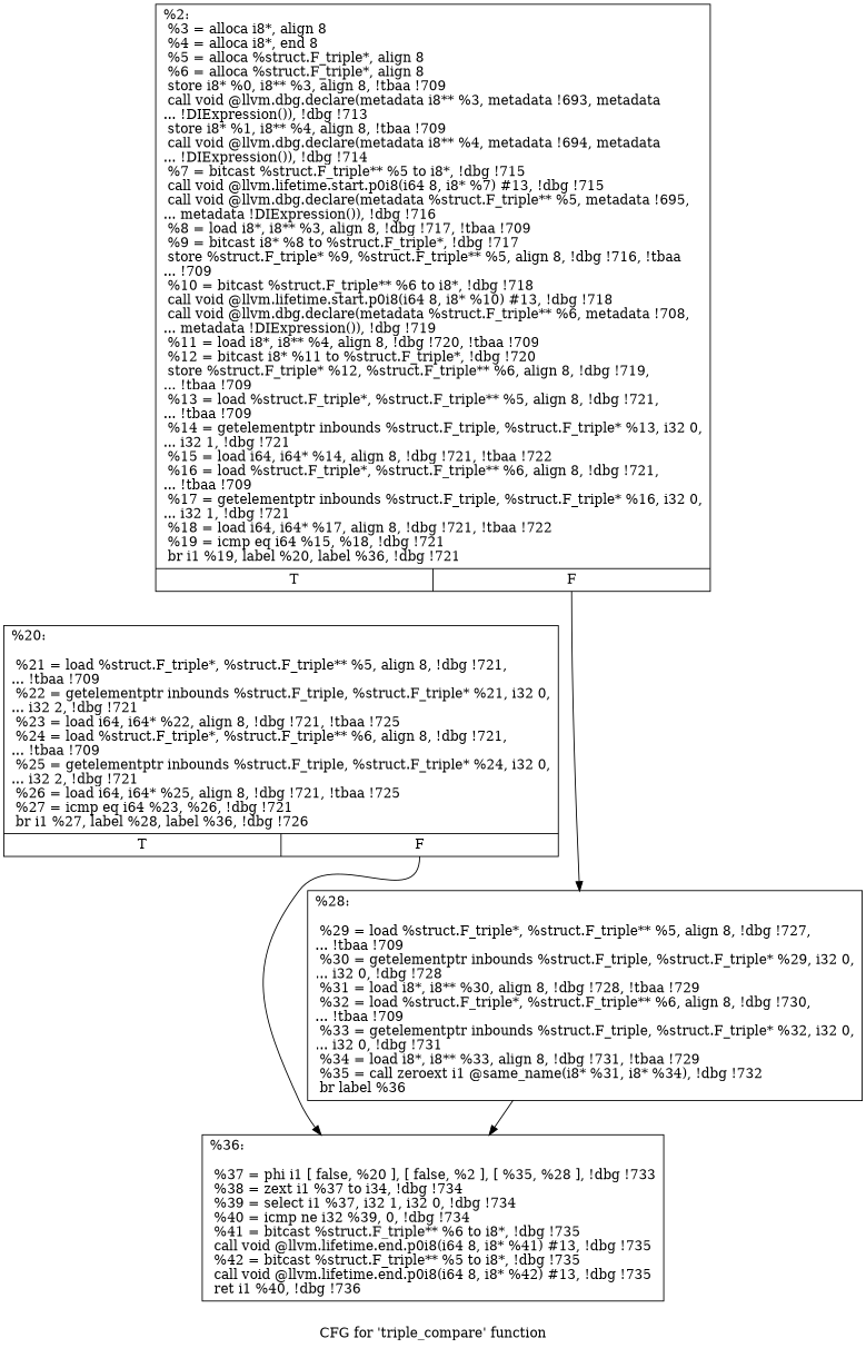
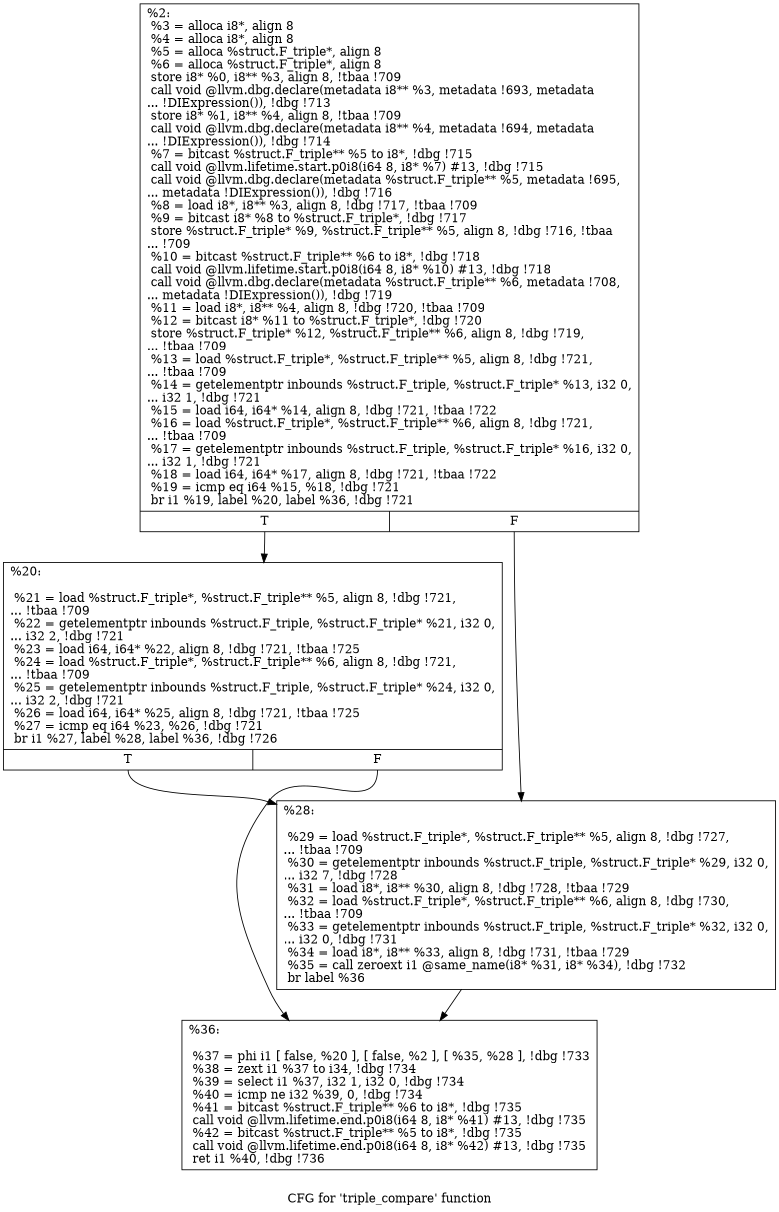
  digraph {
    label="CFG for 'triple_compare' function"
    node [shape=record]
    edge [tailport=s0]
-   n1 [label="{%2:\l  %3 = alloca i8*, align 8\l  %4 = alloca i8*, end 8\l  %5 = alloca %struct.F_triple*, align 8\l  %6 = alloca %struct.F_triple*, align 8\l  store i8* %0, i8** %3, align 8, !tbaa !709\l  call void @llvm.dbg.declare(metadata i8** %3, metadata !693, metadata\l... !DIExpression()), !dbg !713\l  store i8* %1, i8** %4, align 8, !tbaa !709\l  call void @llvm.dbg.declare(metadata i8** %4, metadata !694, metadata\l... !DIExpression()), !dbg !714\l  %7 = bitcast %struct.F_triple** %5 to i8*, !dbg !715\l  call void @llvm.lifetime.start.p0i8(i64 8, i8* %7) #13, !dbg !715\l  call void @llvm.dbg.declare(metadata %struct.F_triple** %5, metadata !695,\l... metadata !DIExpression()), !dbg !716\l  %8 = load i8*, i8** %3, align 8, !dbg !717, !tbaa !709\l  %9 = bitcast i8* %8 to %struct.F_triple*, !dbg !717\l  store %struct.F_triple* %9, %struct.F_triple** %5, align 8, !dbg !716, !tbaa\l... !709\l  %10 = bitcast %struct.F_triple** %6 to i8*, !dbg !718\l  call void @llvm.lifetime.start.p0i8(i64 8, i8* %10) #13, !dbg !718\l  call void @llvm.dbg.declare(metadata %struct.F_triple** %6, metadata !708,\l... metadata !DIExpression()), !dbg !719\l  %11 = load i8*, i8** %4, align 8, !dbg !720, !tbaa !709\l  %12 = bitcast i8* %11 to %struct.F_triple*, !dbg !720\l  store %struct.F_triple* %12, %struct.F_triple** %6, align 8, !dbg !719,\l... !tbaa !709\l  %13 = load %struct.F_triple*, %struct.F_triple** %5, align 8, !dbg !721,\l... !tbaa !709\l  %14 = getelementptr inbounds %struct.F_triple, %struct.F_triple* %13, i32 0,\l... i32 1, !dbg !721\l  %15 = load i64, i64* %14, align 8, !dbg !721, !tbaa !722\l  %16 = load %struct.F_triple*, %struct.F_triple** %6, align 8, !dbg !721,\l... !tbaa !709\l  %17 = getelementptr inbounds %struct.F_triple, %struct.F_triple* %16, i32 0,\l... i32 1, !dbg !721\l  %18 = load i64, i64* %17, align 8, !dbg !721, !tbaa !722\l  %19 = icmp eq i64 %15, %18, !dbg !721\l  br i1 %19, label %20, label %36, !dbg !721\l|{<s0>T|<s1>F}}"]
+   n1 [label="{%2:\l  %3 = alloca i8*, align 8\l  %4 = alloca i8*, align 8\l  %5 = alloca %struct.F_triple*, align 8\l  %6 = alloca %struct.F_triple*, align 8\l  store i8* %0, i8** %3, align 8, !tbaa !709\l  call void @llvm.dbg.declare(metadata i8** %3, metadata !693, metadata\l... !DIExpression()), !dbg !713\l  store i8* %1, i8** %4, align 8, !tbaa !709\l  call void @llvm.dbg.declare(metadata i8** %4, metadata !694, metadata\l... !DIExpression()), !dbg !714\l  %7 = bitcast %struct.F_triple** %5 to i8*, !dbg !715\l  call void @llvm.lifetime.start.p0i8(i64 8, i8* %7) #13, !dbg !715\l  call void @llvm.dbg.declare(metadata %struct.F_triple** %5, metadata !695,\l... metadata !DIExpression()), !dbg !716\l  %8 = load i8*, i8** %3, align 8, !dbg !717, !tbaa !709\l  %9 = bitcast i8* %8 to %struct.F_triple*, !dbg !717\l  store %struct.F_triple* %9, %struct.F_triple** %5, align 8, !dbg !716, !tbaa\l... !709\l  %10 = bitcast %struct.F_triple** %6 to i8*, !dbg !718\l  call void @llvm.lifetime.start.p0i8(i64 8, i8* %10) #13, !dbg !718\l  call void @llvm.dbg.declare(metadata %struct.F_triple** %6, metadata !708,\l... metadata !DIExpression()), !dbg !719\l  %11 = load i8*, i8** %4, align 8, !dbg !720, !tbaa !709\l  %12 = bitcast i8* %11 to %struct.F_triple*, !dbg !720\l  store %struct.F_triple* %12, %struct.F_triple** %6, align 8, !dbg !719,\l... !tbaa !709\l  %13 = load %struct.F_triple*, %struct.F_triple** %5, align 8, !dbg !721,\l... !tbaa !709\l  %14 = getelementptr inbounds %struct.F_triple, %struct.F_triple* %13, i32 0,\l... i32 1, !dbg !721\l  %15 = load i64, i64* %14, align 8, !dbg !721, !tbaa !722\l  %16 = load %struct.F_triple*, %struct.F_triple** %6, align 8, !dbg !721,\l... !tbaa !709\l  %17 = getelementptr inbounds %struct.F_triple, %struct.F_triple* %16, i32 0,\l... i32 1, !dbg !721\l  %18 = load i64, i64* %17, align 8, !dbg !721, !tbaa !722\l  %19 = icmp eq i64 %15, %18, !dbg !721\l  br i1 %19, label %20, label %36, !dbg !721\l|{<s0>T|<s1>F}}"]
    n2 [label="{%20:\l\l  %21 = load %struct.F_triple*, %struct.F_triple** %5, align 8, !dbg !721,\l... !tbaa !709\l  %22 = getelementptr inbounds %struct.F_triple, %struct.F_triple* %21, i32 0,\l... i32 2, !dbg !721\l  %23 = load i64, i64* %22, align 8, !dbg !721, !tbaa !725\l  %24 = load %struct.F_triple*, %struct.F_triple** %6, align 8, !dbg !721,\l... !tbaa !709\l  %25 = getelementptr inbounds %struct.F_triple, %struct.F_triple* %24, i32 0,\l... i32 2, !dbg !721\l  %26 = load i64, i64* %25, align 8, !dbg !721, !tbaa !725\l  %27 = icmp eq i64 %23, %26, !dbg !721\l  br i1 %27, label %28, label %36, !dbg !726\l|{<s0>T|<s1>F}}"]
-   n3 [label="{%28:\l\l  %29 = load %struct.F_triple*, %struct.F_triple** %5, align 8, !dbg !727,\l... !tbaa !709\l  %30 = getelementptr inbounds %struct.F_triple, %struct.F_triple* %29, i32 0,\l... i32 0, !dbg !728\l  %31 = load i8*, i8** %30, align 8, !dbg !728, !tbaa !729\l  %32 = load %struct.F_triple*, %struct.F_triple** %6, align 8, !dbg !730,\l... !tbaa !709\l  %33 = getelementptr inbounds %struct.F_triple, %struct.F_triple* %32, i32 0,\l... i32 0, !dbg !731\l  %34 = load i8*, i8** %33, align 8, !dbg !731, !tbaa !729\l  %35 = call zeroext i1 @same_name(i8* %31, i8* %34), !dbg !732\l  br label %36\l}"]
+   n3 [label="{%28:\l\l  %29 = load %struct.F_triple*, %struct.F_triple** %5, align 8, !dbg !727,\l... !tbaa !709\l  %30 = getelementptr inbounds %struct.F_triple, %struct.F_triple* %29, i32 0,\l... i32 7, !dbg !728\l  %31 = load i8*, i8** %30, align 8, !dbg !728, !tbaa !729\l  %32 = load %struct.F_triple*, %struct.F_triple** %6, align 8, !dbg !730,\l... !tbaa !709\l  %33 = getelementptr inbounds %struct.F_triple, %struct.F_triple* %32, i32 0,\l... i32 0, !dbg !731\l  %34 = load i8*, i8** %33, align 8, !dbg !731, !tbaa !729\l  %35 = call zeroext i1 @same_name(i8* %31, i8* %34), !dbg !732\l  br label %36\l}"]
    n4 [label="{%36:\l\l  %37 = phi i1 [ false, %20 ], [ false, %2 ], [ %35, %28 ], !dbg !733\l  %38 = zext i1 %37 to i34, !dbg !734\l  %39 = select i1 %37, i32 1, i32 0, !dbg !734\l  %40 = icmp ne i32 %39, 0, !dbg !734\l  %41 = bitcast %struct.F_triple** %6 to i8*, !dbg !735\l  call void @llvm.lifetime.end.p0i8(i64 8, i8* %41) #13, !dbg !735\l  %42 = bitcast %struct.F_triple** %5 to i8*, !dbg !735\l  call void @llvm.lifetime.end.p0i8(i64 8, i8* %42) #13, !dbg !735\l  ret i1 %40, !dbg !736\l}"]
+   n1 -> n2
    n1 -> n3 [tailport=s1]
+   n2 -> n3
    n2 -> n4 [tailport=s1]
    n3 -> n4
  }
